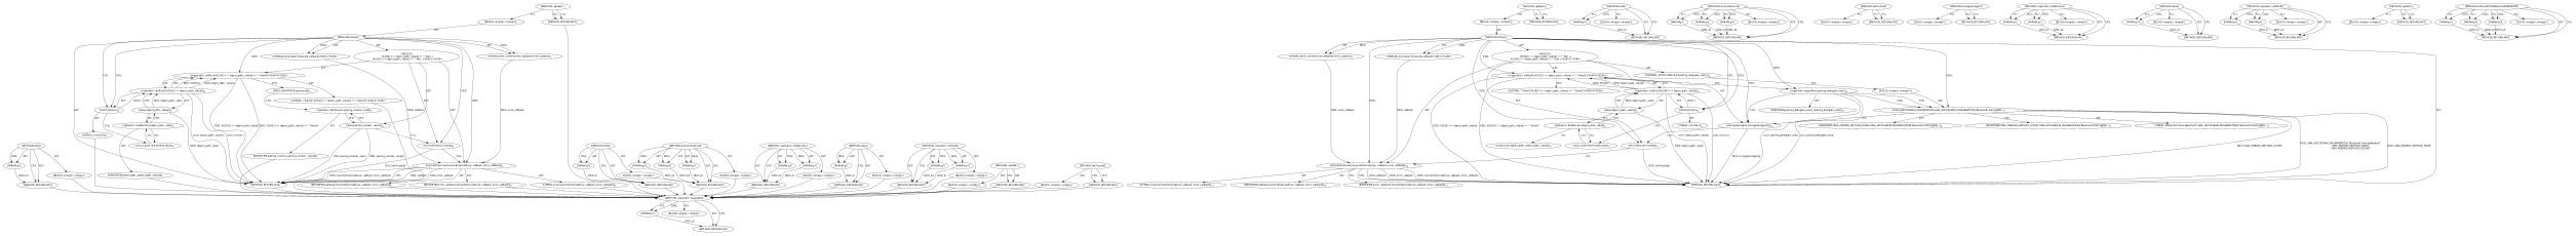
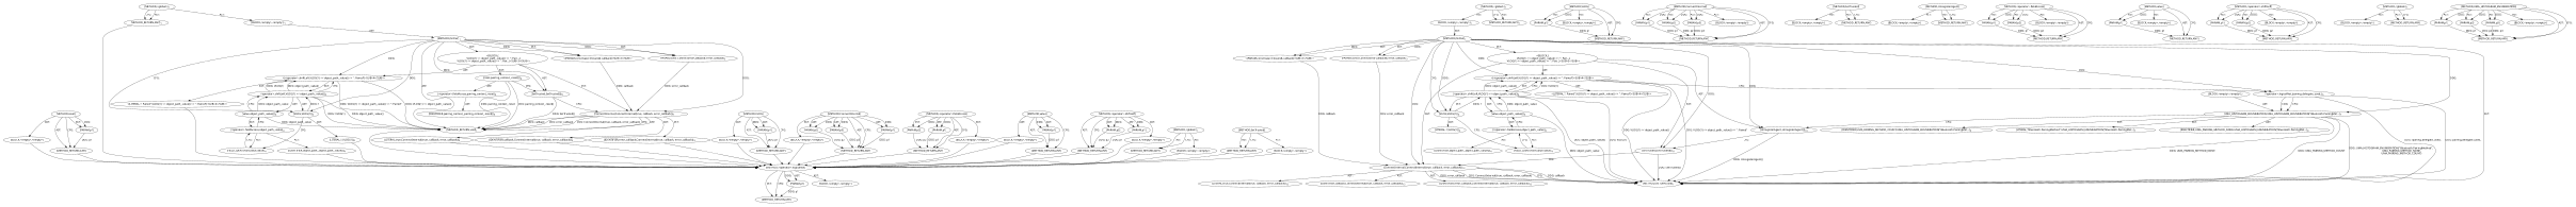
  digraph {
    fontname="Noto Sans"
    node [fontname="Noto Sans"]
    edge [fontname="Noto Sans"]
    n1 [label=<(METHOD,&lt;operator&gt;.logicalNot)>]
    n2 [label=<(PARAM,p1)>]
    n3 [label=<(BLOCK,&lt;empty&gt;,&lt;empty&gt;)>]
    n4 [label=<(METHOD_RETURN,ANY)>]
    n5 [label=<(METHOD,&lt;global&gt;)<SUB>1</SUB>>]
    n6 [label=<(BLOCK,&lt;empty&gt;,&lt;empty&gt;)<SUB>1</SUB>>]
    n7 [label=<(METHOD_RETURN,ANY)<SUB>1</SUB>>]
    n8 [label=<(METHOD,OnPair)<SUB>1</SUB>>]
    n9 [label="<(PARAM,const base::Closure&amp; callback)<SUB>2</SUB>>"]
    n10 [label=<(PARAM,const ConnectErrorCallback&amp; error_callback)<SUB>3</SUB>>]
    n11 [label="<(BLOCK,{\n   VLOG(1) &lt;&lt; object_path_.value() &lt;&lt; &quot;: Pair...,{\n   VLOG(1) &lt;&lt; object_path_.value() &lt;&lt; &quot;: Pair...)<SUB>3</SUB>>"]
    n12 [label="<(&lt;operator&gt;.shiftLeft,VLOG(1) &lt;&lt; object_path_.value() &lt;&lt; &quot;: Paired&quot;)<SUB>4</SUB>>"]
    n13 [label=<(VLOG,VLOG(1))<SUB>4</SUB>>]
    n14 [label=<(&lt;operator&gt;.logicalNot,!pairing_delegate_used_)<SUB>6</SUB>>]
    n15 [label=<(UMA_HISTOGRAM_ENUMERATION,UMA_HISTOGRAM_ENUMERATION(&quot;Bluetooth.PairingMet...)<SUB>7</SUB>>]
    n16 [label=<(UnregisterAgent,UnregisterAgent())<SUB>16</SUB>>]
    n17 [label=<(SetTrusted,SetTrusted())<SUB>11</SUB>>]
    n18 [label=<(ConnectInternal,ConnectInternal(true, callback, error_callback))<SUB>12</SUB>>]
    n19 [label=<(METHOD_RETURN,void)<SUB>1</SUB>>]
-   n20 [label=<(CONTROL_STRUCTURE,IF,if (!pairing_delegate_used_))<SUB>6</SUB>>]
    n21 [label=<(&lt;operator&gt;.shiftLeft,VLOG(1) &lt;&lt; object_path_.value())<SUB>4</SUB>>]
    n22 [label="<(LITERAL,&quot;: Paired&quot;,VLOG(1) &lt;&lt; object_path_.value() &lt;&lt; &quot;: Paired&quot;)<SUB>4</SUB>>"]
    n23 [label=<(LITERAL,1,VLOG(1))<SUB>4</SUB>>]
    n24 [label=<(FIELD_IDENTIFIER,value,value)<SUB>4</SUB>>]
-   n25 [label=<(IDENTIFIER,pairing_delegate_used_,!pairing_delegate_used_)<SUB>6</SUB>>]
    n26 [label=<(LITERAL,&quot;Bluetooth.PairingMethod&quot;,UMA_HISTOGRAM_ENUMERATION(&quot;Bluetooth.PairingMet...)<SUB>7</SUB>>]
    n27 [label=<(IDENTIFIER,UMA_PAIRING_METHOD_NONE,UMA_HISTOGRAM_ENUMERATION(&quot;Bluetooth.PairingMet...)<SUB>8</SUB>>]
    n28 [label=<(IDENTIFIER,UMA_PAIRING_METHOD_COUNT,UMA_HISTOGRAM_ENUMERATION(&quot;Bluetooth.PairingMet...)<SUB>9</SUB>>]
    n29 [label=<(LITERAL,true,ConnectInternal(true, callback, error_callback))<SUB>12</SUB>>]
    n30 [label=<(IDENTIFIER,callback,ConnectInternal(true, callback, error_callback))<SUB>12</SUB>>]
    n31 [label=<(IDENTIFIER,error_callback,ConnectInternal(true, callback, error_callback))<SUB>12</SUB>>]
    n32 [label=<(BLOCK,&lt;empty&gt;,&lt;empty&gt;)<SUB>7</SUB>>]
    n33 [label=<(value,object_path_.value())<SUB>4</SUB>>]
    n34 [label=<(&lt;operator&gt;.fieldAccess,object_path_.value)<SUB>4</SUB>>]
    n35 [label=<(IDENTIFIER,object_path_,object_path_.value())<SUB>4</SUB>>]
    n36 [label=<(METHOD,VLOG)>]
    n37 [label=<(PARAM,p1)>]
    n38 [label=<(BLOCK,&lt;empty&gt;,&lt;empty&gt;)>]
    n39 [label=<(METHOD_RETURN,ANY)>]
    n40 [label=<(METHOD,ConnectInternal)>]
    n41 [label=<(PARAM,p1)>]
    n42 [label=<(PARAM,p2)>]
    n43 [label=<(PARAM,p3)>]
    n44 [label=<(BLOCK,&lt;empty&gt;,&lt;empty&gt;)>]
    n45 [label=<(METHOD_RETURN,ANY)>]
    n46 [label=<(METHOD,SetTrusted)>]
    n47 [label=<(BLOCK,&lt;empty&gt;,&lt;empty&gt;)>]
    n48 [label=<(METHOD_RETURN,ANY)>]
    n49 [label=<(METHOD,UnregisterAgent)>]
    n50 [label=<(BLOCK,&lt;empty&gt;,&lt;empty&gt;)>]
    n51 [label=<(METHOD_RETURN,ANY)>]
    n52 [label=<(METHOD,&lt;operator&gt;.fieldAccess)>]
    n53 [label=<(PARAM,p1)>]
    n54 [label=<(PARAM,p2)>]
    n55 [label=<(BLOCK,&lt;empty&gt;,&lt;empty&gt;)>]
    n56 [label=<(METHOD_RETURN,ANY)>]
    n57 [label=<(METHOD,value)>]
    n58 [label=<(PARAM,p1)>]
    n59 [label=<(BLOCK,&lt;empty&gt;,&lt;empty&gt;)>]
    n60 [label=<(METHOD_RETURN,ANY)>]
    n61 [label=<(METHOD,&lt;operator&gt;.shiftLeft)>]
    n62 [label=<(PARAM,p1)>]
    n63 [label=<(PARAM,p2)>]
    n64 [label=<(BLOCK,&lt;empty&gt;,&lt;empty&gt;)>]
    n65 [label=<(METHOD_RETURN,ANY)>]
    n66 [label=<(METHOD,&lt;global&gt;)<SUB>1</SUB>>]
    n67 [label=<(BLOCK,&lt;empty&gt;,&lt;empty&gt;)>]
    n68 [label=<(METHOD_RETURN,ANY)>]
    n69 [label=<(METHOD,UMA_HISTOGRAM_ENUMERATION)>]
    n70 [label=<(PARAM,p1)>]
    n71 [label=<(PARAM,p2)>]
    n72 [label=<(PARAM,p3)>]
    n73 [label=<(BLOCK,&lt;empty&gt;,&lt;empty&gt;)>]
    n74 [label=<(METHOD_RETURN,ANY)>]
    n75 [label=<(METHOD,reset)>]
    n76 [label=<(PARAM,p1)>]
    n77 [label=<(BLOCK,&lt;empty&gt;,&lt;empty&gt;)>]
    n78 [label=<(METHOD_RETURN,ANY)>]
    n79 [label=<(METHOD,&lt;global&gt;)<SUB>1</SUB>>]
    n80 [label=<(BLOCK,&lt;empty&gt;,&lt;empty&gt;)<SUB>1</SUB>>]
    n81 [label=<(METHOD_RETURN,ANY)<SUB>1</SUB>>]
    n82 [label=<(METHOD,OnPair)<SUB>1</SUB>>]
    n83 [label="<(PARAM,const base::Closure&amp; callback)<SUB>2</SUB>>"]
    n84 [label=<(PARAM,const ConnectErrorCallback&amp; error_callback)<SUB>3</SUB>>]
    n85 [label="<(BLOCK,{\n   VLOG(1) &lt;&lt; object_path_.value() &lt;&lt; &quot;: Pair...,{\n   VLOG(1) &lt;&lt; object_path_.value() &lt;&lt; &quot;: Pair...)<SUB>3</SUB>>"]
    n86 [label="<(&lt;operator&gt;.shiftLeft,VLOG(1) &lt;&lt; object_path_.value() &lt;&lt; &quot;: Paired&quot;)<SUB>4</SUB>>"]
    n87 [label=<(VLOG,VLOG(1))<SUB>4</SUB>>]
    n88 [label=<(SetTrusted,SetTrusted())<SUB>8</SUB>>]
    n89 [label=<(ConnectInternal,ConnectInternal(true, callback, error_callback))<SUB>9</SUB>>]
    n90 [label=<(METHOD_RETURN,void)<SUB>1</SUB>>]
    n91 [label=<(reset,pairing_context_.reset())<SUB>6</SUB>>]
    n92 [label=<(&lt;operator&gt;.shiftLeft,VLOG(1) &lt;&lt; object_path_.value())<SUB>4</SUB>>]
    n93 [label="<(LITERAL,&quot;: Paired&quot;,VLOG(1) &lt;&lt; object_path_.value() &lt;&lt; &quot;: Paired&quot;)<SUB>4</SUB>>"]
-   n94 [label=<(FIELD_IDENTIFIER,reset,reset)<SUB>6</SUB>>]
    n95 [label=<(LITERAL,1,VLOG(1))<SUB>4</SUB>>]
    n96 [label=<(FIELD_IDENTIFIER,value,value)<SUB>4</SUB>>]
    n97 [label=<(LITERAL,true,ConnectInternal(true, callback, error_callback))<SUB>9</SUB>>]
    n98 [label=<(IDENTIFIER,callback,ConnectInternal(true, callback, error_callback))<SUB>9</SUB>>]
    n99 [label=<(IDENTIFIER,error_callback,ConnectInternal(true, callback, error_callback))<SUB>9</SUB>>]
    n100 [label=<(&lt;operator&gt;.fieldAccess,pairing_context_.reset)<SUB>6</SUB>>]
    n101 [label=<(value,object_path_.value())<SUB>4</SUB>>]
    n102 [label=<(&lt;operator&gt;.fieldAccess,object_path_.value)<SUB>4</SUB>>]
    n103 [label=<(IDENTIFIER,object_path_,object_path_.value())<SUB>4</SUB>>]
    n104 [label=<(IDENTIFIER,pairing_context_,pairing_context_.reset())<SUB>6</SUB>>]
    n105 [label=<(METHOD,VLOG)>]
    n106 [label=<(PARAM,p1)>]
    n107 [label=<(BLOCK,&lt;empty&gt;,&lt;empty&gt;)>]
    n108 [label=<(METHOD_RETURN,ANY)>]
    n109 [label=<(METHOD,ConnectInternal)>]
    n110 [label=<(PARAM,p1)>]
    n111 [label=<(PARAM,p2)>]
    n112 [label=<(PARAM,p3)>]
    n113 [label=<(BLOCK,&lt;empty&gt;,&lt;empty&gt;)>]
    n114 [label=<(METHOD_RETURN,ANY)>]
    n115 [label=<(METHOD,&lt;operator&gt;.fieldAccess)>]
    n116 [label=<(PARAM,p1)>]
    n117 [label=<(PARAM,p2)>]
    n118 [label=<(BLOCK,&lt;empty&gt;,&lt;empty&gt;)>]
    n119 [label=<(METHOD_RETURN,ANY)>]
    n120 [label=<(METHOD,value)>]
    n121 [label=<(PARAM,p1)>]
    n122 [label=<(BLOCK,&lt;empty&gt;,&lt;empty&gt;)>]
    n123 [label=<(METHOD_RETURN,ANY)>]
    n124 [label=<(METHOD,&lt;operator&gt;.shiftLeft)>]
    n125 [label=<(PARAM,p1)>]
    n126 [label=<(PARAM,p2)>]
    n127 [label=<(BLOCK,&lt;empty&gt;,&lt;empty&gt;)>]
    n128 [label=<(METHOD_RETURN,ANY)>]
    n129 [label=<(METHOD,&lt;global&gt;)<SUB>1</SUB>>]
    n130 [label=<(BLOCK,&lt;empty&gt;,&lt;empty&gt;)>]
    n131 [label=<(METHOD_RETURN,ANY)>]
    n132 [label=<(METHOD,SetTrusted)>]
    n133 [label=<(BLOCK,&lt;empty&gt;,&lt;empty&gt;)>]
    n134 [label=<(METHOD_RETURN,ANY)>]
    n1 -> n2 [label="AST: "]
    n1 -> n2 [label="DDG: "]
    n1 -> n3 [label="AST: "]
    n1 -> n4 [label="AST: "]
    n1 -> n4 [label="CFG: "]
    n2 -> n4 [label="DDG: p1"]
    n5 -> n6 [label="AST: "]
    n5 -> n7 [label="AST: "]
    n5 -> n7 [label="CFG: "]
    n6 -> n8 [label="AST: "]
    n8 -> n9 [label="AST: "]
    n8 -> n9 [label="DDG: "]
    n8 -> n10 [label="AST: "]
    n8 -> n10 [label="DDG: "]
    n8 -> n11 [label="AST: "]
    n8 -> n12 [label="DDG: "]
    n8 -> n13 [label="CFG: "]
    n8 -> n13 [label="DDG: "]
    n8 -> n14 [label="DDG: "]
    n8 -> n15 [label="DDG: "]
    n8 -> n16 [label="DDG: "]
    n8 -> n17 [label="DDG: "]
    n8 -> n18 [label="DDG: "]
    n8 -> n19 [label="AST: "]
    n9 -> n18 [label="DDG: callback"]
    n10 -> n18 [label="DDG: error_callback"]
    n11 -> n12 [label="AST: "]
    n11 -> n16 [label="AST: "]
    n11 -> n17 [label="AST: "]
    n11 -> n18 [label="AST: "]
-   n11 -> n20 [label="AST: "]
    n12 -> n14 [label="CFG: "]
    n12 -> n19 [label="DDG: VLOG(1) &lt;&lt; object_path_.value()"]
    n12 -> n19 [label="DDG: VLOG(1) &lt;&lt; object_path_.value() &lt;&lt; &quot;: Paired&quot;"]
    n12 -> n21 [label="AST: "]
    n12 -> n22 [label="AST: "]
    n13 -> n21 [label="DDG: 1"]
    n13 -> n23 [label="AST: "]
    n13 -> n24 [label="CFG: "]
    n14 -> n15 [label="CFG: "]
    n14 -> n15 [label="CDG: "]
-   n14 -> n16 [label="CFG: "]
    n14 -> n19 [label="DDG: !pairing_delegate_used_"]
    n14 -> n19 [label="DDG: pairing_delegate_used_"]
-   n14 -> n25 [label="AST: "]
    n15 -> n16 [label="CFG: "]
    n15 -> n19 [label="DDG: UMA_PAIRING_METHOD_COUNT"]
    n15 -> n19 [label="DDG: UMA_HISTOGRAM_ENUMERATION(&quot;Bluetooth.PairingMethod&quot;,\n                              UMA_PAIRING_METHOD_NONE,\n                              UMA_PAIRING_METHOD_COUNT)"]
    n15 -> n19 [label="DDG: UMA_PAIRING_METHOD_NONE"]
    n15 -> n26 [label="AST: "]
    n15 -> n27 [label="AST: "]
    n15 -> n28 [label="AST: "]
    n16 -> n17 [label="CFG: "]
    n16 -> n19 [label="DDG: UnregisterAgent()"]
    n17 -> n18 [label="CFG: "]
    n17 -> n19 [label="DDG: SetTrusted()"]
    n18 -> n19 [label="CFG: "]
    n18 -> n19 [label="DDG: callback"]
    n18 -> n19 [label="DDG: error_callback"]
    n18 -> n19 [label="DDG: ConnectInternal(true, callback, error_callback)"]
    n18 -> n29 [label="AST: "]
    n18 -> n30 [label="AST: "]
    n18 -> n31 [label="AST: "]
-   n20 -> n32 [label="AST: "]
    n21 -> n12 [label="CFG: "]
    n21 -> n12 [label="DDG: VLOG(1)"]
    n21 -> n12 [label="DDG: object_path_.value()"]
    n21 -> n13 [label="AST: "]
    n21 -> n19 [label="DDG: VLOG(1)"]
    n21 -> n19 [label="DDG: object_path_.value()"]
    n21 -> n33 [label="AST: "]
    n24 -> n34 [label="CFG: "]
    n32 -> n15 [label="AST: "]
    n33 -> n19 [label="DDG: object_path_.value"]
    n33 -> n21 [label="CFG: "]
    n33 -> n21 [label="DDG: object_path_.value"]
    n33 -> n34 [label="AST: "]
    n34 -> n24 [label="AST: "]
    n34 -> n33 [label="CFG: "]
    n34 -> n35 [label="AST: "]
    n36 -> n37 [label="AST: "]
    n36 -> n37 [label="DDG: "]
    n36 -> n38 [label="AST: "]
    n36 -> n39 [label="AST: "]
    n36 -> n39 [label="CFG: "]
    n37 -> n39 [label="DDG: p1"]
    n40 -> n41 [label="AST: "]
    n40 -> n41 [label="DDG: "]
    n40 -> n42 [label="AST: "]
    n40 -> n42 [label="DDG: "]
    n40 -> n43 [label="AST: "]
    n40 -> n43 [label="DDG: "]
    n40 -> n44 [label="AST: "]
    n40 -> n45 [label="AST: "]
    n40 -> n45 [label="CFG: "]
    n41 -> n45 [label="DDG: p1"]
    n42 -> n45 [label="DDG: p2"]
    n43 -> n45 [label="DDG: p3"]
    n46 -> n47 [label="AST: "]
    n46 -> n48 [label="AST: "]
    n46 -> n48 [label="CFG: "]
    n49 -> n50 [label="AST: "]
    n49 -> n51 [label="AST: "]
    n49 -> n51 [label="CFG: "]
    n52 -> n53 [label="AST: "]
    n52 -> n53 [label="DDG: "]
    n52 -> n54 [label="AST: "]
    n52 -> n54 [label="DDG: "]
    n52 -> n55 [label="AST: "]
    n52 -> n56 [label="AST: "]
    n52 -> n56 [label="CFG: "]
    n53 -> n56 [label="DDG: p1"]
    n54 -> n56 [label="DDG: p2"]
    n57 -> n58 [label="AST: "]
    n57 -> n58 [label="DDG: "]
    n57 -> n59 [label="AST: "]
    n57 -> n60 [label="AST: "]
    n57 -> n60 [label="CFG: "]
    n58 -> n60 [label="DDG: p1"]
    n61 -> n62 [label="AST: "]
    n61 -> n62 [label="DDG: "]
    n61 -> n63 [label="AST: "]
    n61 -> n63 [label="DDG: "]
    n61 -> n64 [label="AST: "]
    n61 -> n65 [label="AST: "]
    n61 -> n65 [label="CFG: "]
    n62 -> n65 [label="DDG: p1"]
    n63 -> n65 [label="DDG: p2"]
    n66 -> n67 [label="AST: "]
    n66 -> n68 [label="AST: "]
    n66 -> n68 [label="CFG: "]
    n69 -> n70 [label="AST: "]
    n69 -> n70 [label="DDG: "]
    n69 -> n71 [label="AST: "]
    n69 -> n71 [label="DDG: "]
    n69 -> n72 [label="AST: "]
    n69 -> n72 [label="DDG: "]
    n69 -> n73 [label="AST: "]
    n69 -> n74 [label="AST: "]
    n69 -> n74 [label="CFG: "]
    n70 -> n74 [label="DDG: p1"]
    n71 -> n74 [label="DDG: p2"]
    n72 -> n74 [label="DDG: p3"]
    n75 -> n76 [label="AST: "]
    n75 -> n76 [label="DDG: "]
    n75 -> n77 [label="AST: "]
    n75 -> n78 [label="AST: "]
    n75 -> n78 [label="CFG: "]
    n76 -> n78 [label="DDG: p1"]
    n77 -> n1
    n78 -> n1
    n79 -> n80 [label="AST: "]
    n79 -> n81 [label="AST: "]
    n79 -> n81 [label="CFG: "]
    n80 -> n82 [label="AST: "]
    n81 -> n1
    n82 -> n83 [label="AST: "]
    n82 -> n83 [label="DDG: "]
    n82 -> n84 [label="AST: "]
    n82 -> n84 [label="DDG: "]
    n82 -> n85 [label="AST: "]
    n82 -> n86 [label="DDG: "]
    n82 -> n87 [label="CFG: "]
    n82 -> n87 [label="DDG: "]
    n82 -> n88 [label="DDG: "]
    n82 -> n89 [label="DDG: "]
    n82 -> n90 [label="AST: "]
    n83 -> n89 [label="DDG: callback"]
    n84 -> n89 [label="DDG: error_callback"]
    n85 -> n86 [label="AST: "]
    n85 -> n88 [label="AST: "]
    n85 -> n89 [label="AST: "]
    n85 -> n91 [label="AST: "]
    n86 -> n90 [label="DDG: VLOG(1) &lt;&lt; object_path_.value()"]
    n86 -> n90 [label="DDG: VLOG(1) &lt;&lt; object_path_.value() &lt;&lt; &quot;: Paired&quot;"]
    n86 -> n92 [label="AST: "]
    n86 -> n93 [label="AST: "]
-   n86 -> n94 [label="CFG: "]
    n87 -> n92 [label="DDG: 1"]
    n87 -> n95 [label="AST: "]
    n87 -> n96 [label="CFG: "]
    n88 -> n89 [label="CFG: "]
    n88 -> n90 [label="DDG: SetTrusted()"]
    n89 -> n90 [label="CFG: "]
    n89 -> n90 [label="DDG: callback"]
    n89 -> n90 [label="DDG: error_callback"]
    n89 -> n90 [label="DDG: ConnectInternal(true, callback, error_callback)"]
    n89 -> n97 [label="AST: "]
    n89 -> n98 [label="AST: "]
    n89 -> n99 [label="AST: "]
    n90 -> n1
    n91 -> n88 [label="CFG: "]
    n91 -> n90 [label="DDG: pairing_context_.reset"]
    n91 -> n90 [label="DDG: pairing_context_.reset()"]
    n91 -> n100 [label="AST: "]
    n92 -> n86 [label="CFG: "]
    n92 -> n86 [label="DDG: VLOG(1)"]
    n92 -> n86 [label="DDG: object_path_.value()"]
    n92 -> n87 [label="AST: "]
    n92 -> n90 [label="DDG: VLOG(1)"]
    n92 -> n90 [label="DDG: object_path_.value()"]
    n92 -> n101 [label="AST: "]
    n93 -> n1
-   n94 -> n100 [label="CFG: "]
    n95 -> n1
    n96 -> n102 [label="CFG: "]
    n97 -> n1
    n98 -> n1
    n99 -> n1
-   n100 -> n91 [label="CFG: "]
    n100 -> n104 [label="AST: "]
    n101 -> n90 [label="DDG: object_path_.value"]
    n101 -> n92 [label="CFG: "]
    n101 -> n92 [label="DDG: object_path_.value"]
    n101 -> n102 [label="AST: "]
    n102 -> n96 [label="AST: "]
    n102 -> n101 [label="CFG: "]
    n102 -> n103 [label="AST: "]
    n103 -> n1
-   n104 -> n1
    n105 -> n106 [label="AST: "]
    n105 -> n106 [label="DDG: "]
    n105 -> n107 [label="AST: "]
    n105 -> n108 [label="AST: "]
    n105 -> n108 [label="CFG: "]
    n106 -> n108 [label="DDG: p1"]
    n107 -> n1
    n108 -> n1
    n109 -> n110 [label="AST: "]
    n109 -> n110 [label="DDG: "]
    n109 -> n111 [label="AST: "]
    n109 -> n111 [label="DDG: "]
    n109 -> n112 [label="AST: "]
    n109 -> n112 [label="DDG: "]
    n109 -> n113 [label="AST: "]
    n109 -> n114 [label="AST: "]
    n109 -> n114 [label="CFG: "]
    n110 -> n114 [label="DDG: p1"]
    n111 -> n114 [label="DDG: p2"]
    n112 -> n114 [label="DDG: p3"]
    n113 -> n1
    n114 -> n1
    n115 -> n116 [label="AST: "]
    n115 -> n116 [label="DDG: "]
    n115 -> n117 [label="AST: "]
    n115 -> n117 [label="DDG: "]
    n115 -> n118 [label="AST: "]
    n115 -> n119 [label="AST: "]
    n115 -> n119 [label="CFG: "]
    n116 -> n119 [label="DDG: p1"]
    n117 -> n119 [label="DDG: p2"]
    n118 -> n1
    n119 -> n1
    n120 -> n121 [label="AST: "]
    n120 -> n121 [label="DDG: "]
    n120 -> n122 [label="AST: "]
    n120 -> n123 [label="AST: "]
    n120 -> n123 [label="CFG: "]
    n121 -> n123 [label="DDG: p1"]
    n122 -> n1
    n123 -> n1
    n124 -> n125 [label="AST: "]
    n124 -> n125 [label="DDG: "]
    n124 -> n126 [label="AST: "]
    n124 -> n126 [label="DDG: "]
    n124 -> n127 [label="AST: "]
    n124 -> n128 [label="AST: "]
    n124 -> n128 [label="CFG: "]
    n125 -> n128 [label="DDG: p1"]
    n126 -> n128 [label="DDG: p2"]
    n127 -> n1
    n128 -> n1
    n129 -> n130 [label="AST: "]
    n129 -> n131 [label="AST: "]
    n129 -> n131 [label="CFG: "]
    n130 -> n1
    n131 -> n1
    n132 -> n133 [label="AST: "]
    n132 -> n134 [label="AST: "]
    n132 -> n134 [label="CFG: "]
    n133 -> n1
    n134 -> n1
  }
